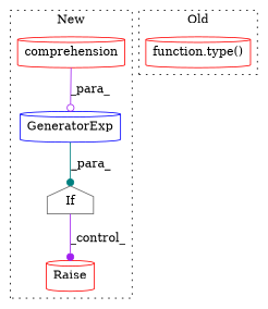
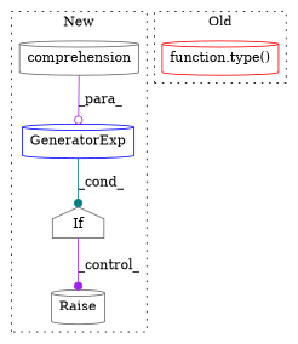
  digraph {
    node [color=red l=3 shape=cylinder]
    edge [arrowhead=dot color=purple]
    n1 [a=55 color=blue label=GeneratorExp s=2038]
-   n2 [a=91 l=6 label=Raise s=2127]
+   n2 [a=91 color=gray40 l=6 label=Raise s=2127]
    n3 [a=96 color=gray40 label=If s=2031 shape=house]
-   n4 [a=45 label=comprehension s=2081]
+   n4 [a=45 color=gray40 label=comprehension s=2081]
    n5 [a=75 l="5,1" label="function.type()" s="1392,1402"]
    subgraph cluster_1 {
      label=New
      style=dotted
      n1
      n2
      n3
      n4
    }
    subgraph cluster_2 {
      label=Old
      style=dotted
      n5
    }
-   n1 -> n3 [color=teal label=_para_]
+   n1 -> n3 [color=teal label=_cond_]
    n3 -> n2 [label=_control_]
    n4 -> n1 [arrowhead=odot label=_para_]
  }
